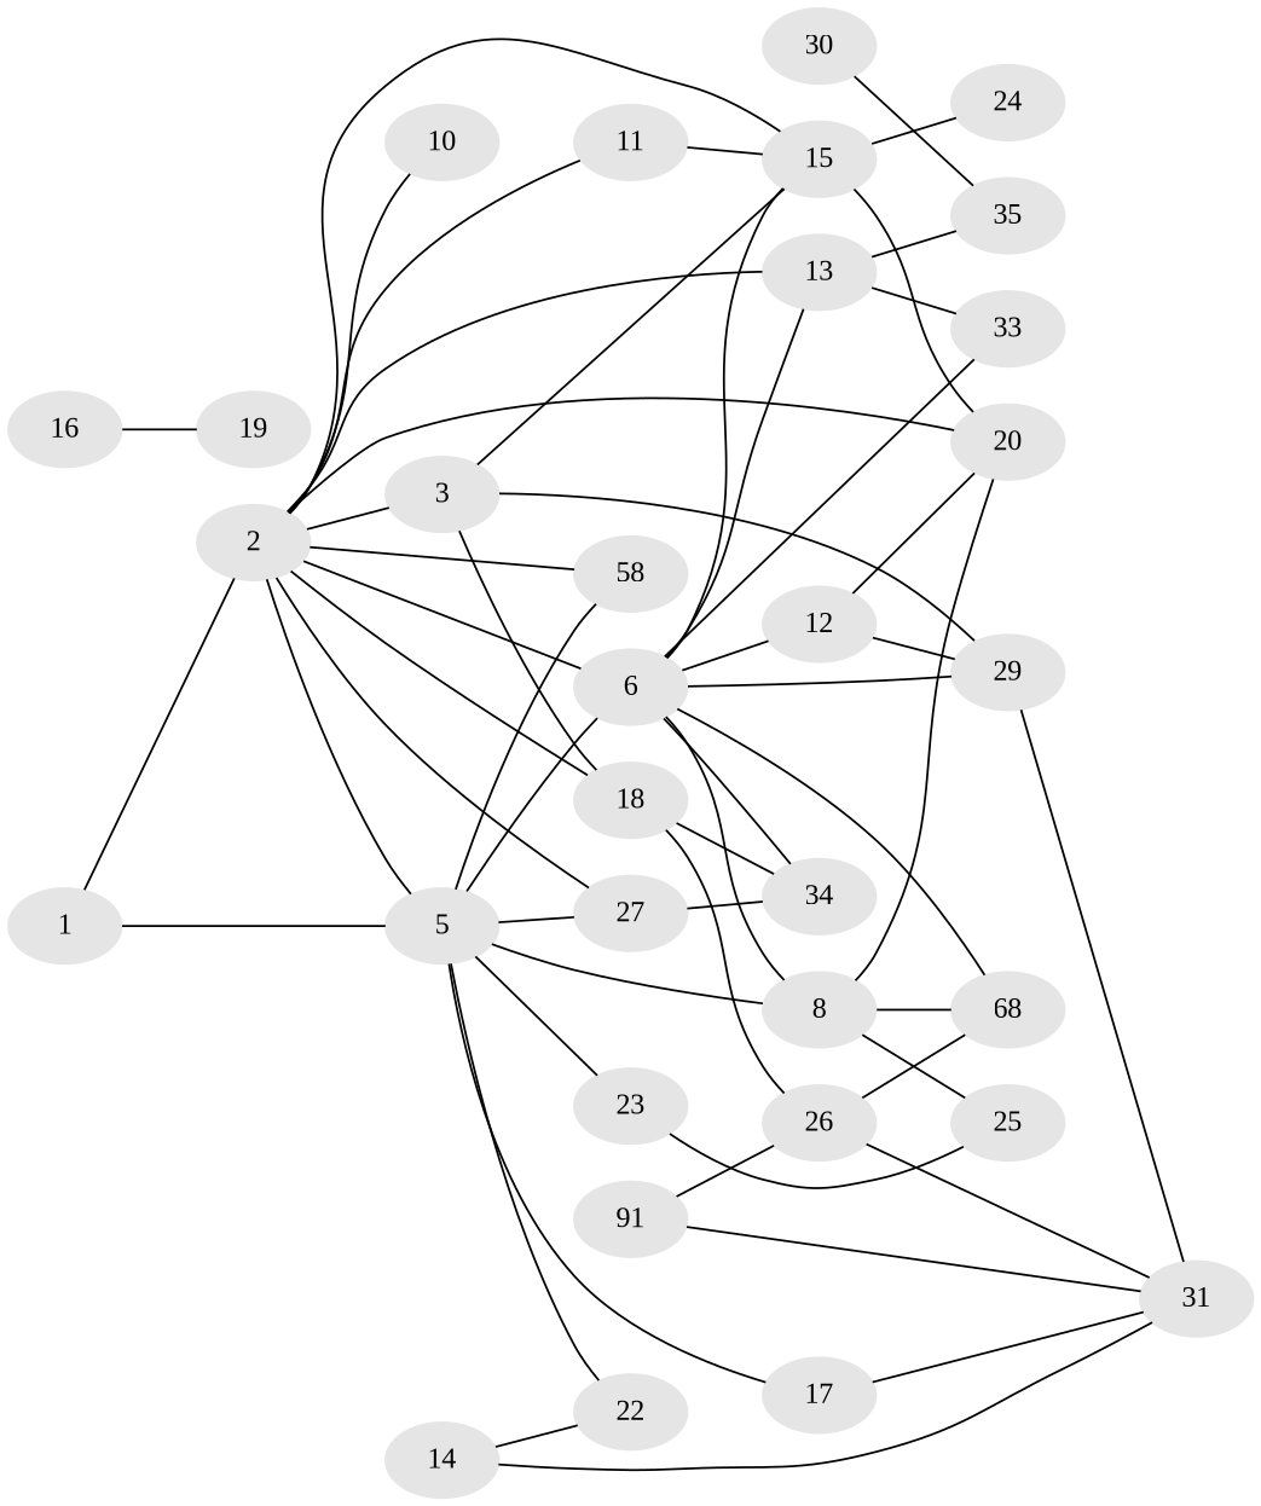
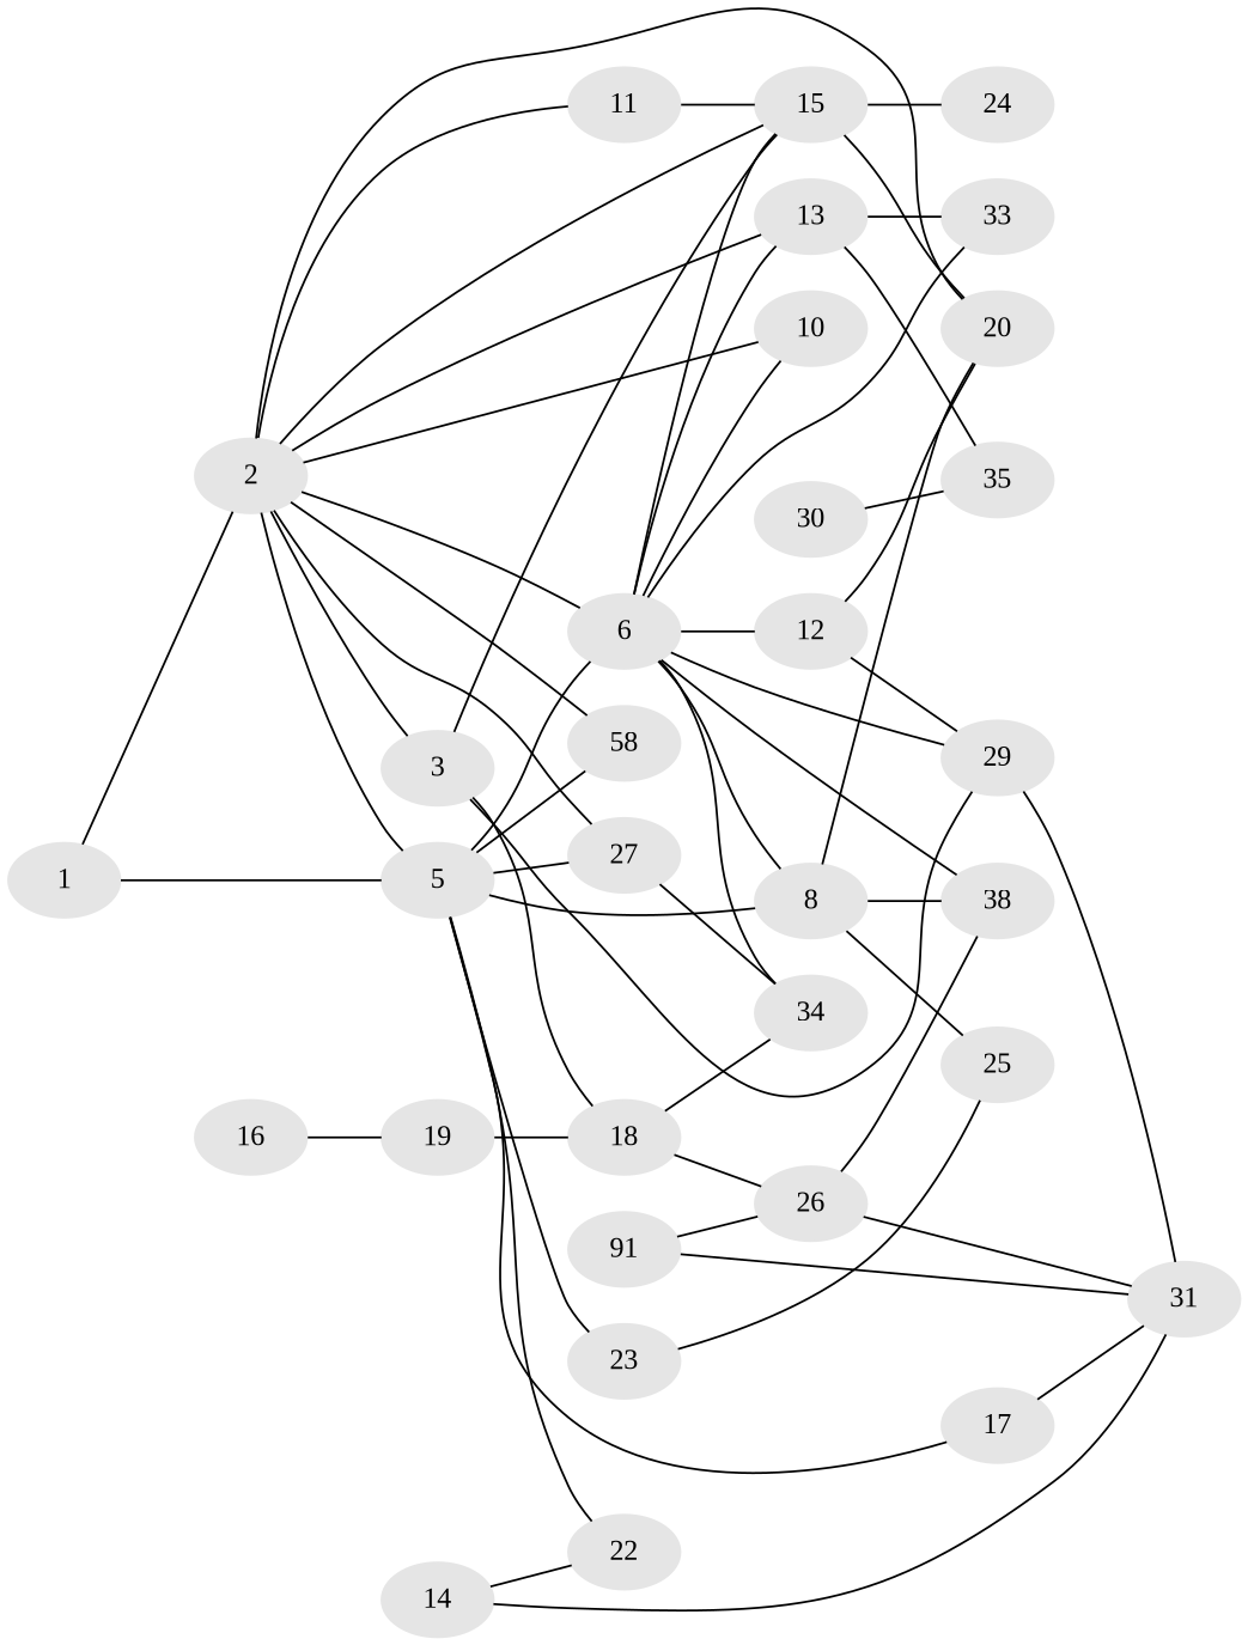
  graph {
    fontname="Liberation Serif"
    rankdir=LR
    node [color=gray90 fontname="Liberation Serif" style=filled]
    edge [fontname="Liberation Serif" weight=1.0]
    1
    2
    5
    6
    3
    10
    11
    13
    15
    18
    20
    27
    n13 [label=58]
    8
    17
    22
    23
    29
    12
    33
    34
-   38 [label=68]
+   38
    35
    24
    16
    19
    26
    31
    25
    14
    n31 [label=91]
    30
    1 -- 2
    1 -- 5 [weight=2.0]
    2 -- 5
    2 -- 6 [weight=2.0]
    2 -- 3
    2 -- 10 [weight=3.0]
    2 -- 11
    2 -- 13
    2 -- 15
-   2 -- 18 [weight=2.0]
+   19 -- 18 [weight=2.0]
    2 -- 20
    2 -- 27
    2 -- n13
    5 -- 6 [weight=3.0]
    5 -- 27
    5 -- n13
    5 -- 8 [weight=3.0]
    5 -- 17
    5 -- 22
    5 -- 23
+   6 -- 10
    6 -- 13
    6 -- 15 [weight=5.0]
    6 -- 8
    6 -- 29
    6 -- 12 [weight=4.0]
    6 -- 33
    6 -- 34 [weight=5.0]
    6 -- 38
    3 -- 15
    3 -- 18
    3 -- 29
    11 -- 15 [weight=2.0]
    13 -- 33
    13 -- 35
    15 -- 20 [weight=2.0]
    15 -- 24
    18 -- 34
    18 -- 26
    27 -- 34 [weight=2.0]
    8 -- 20
    8 -- 38
    8 -- 25
    17 -- 31
    23 -- 25
    29 -- 31
    12 -- 20
    12 -- 29
    16 -- 19
    26 -- 38
    26 -- 31
    14 -- 22
    14 -- 31
    n31 -- 26
    n31 -- 31
    30 -- 35
  }
